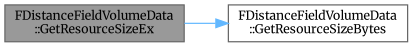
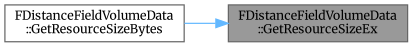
  digraph {
    rankdir=RL
    fontname=Merriweather
    node [fontname=Merriweather fontsize=10 shape=box style=filled]
    n1 [color=gray40 fillcolor=grey60 fontcolor=black height=0.2 label="FDistanceFieldVolumeData\l::GetResourceSizeEx" width=0.4]
    n2 [color=grey40 fillcolor=white height=0.2 label="FDistanceFieldVolumeData\l::GetResourceSizeBytes" width=0.4]
-   n2 -> n1 [color=steelblue1 dir=back fontname=Merriweather fontsize=10 labelfontname=Helvetica labelfontsize=10 style=solid]
+   n1 -> n2 [color=steelblue1 dir=back fontname=Merriweather fontsize=10 labelfontname=Helvetica labelfontsize=10 style=solid]
  }
